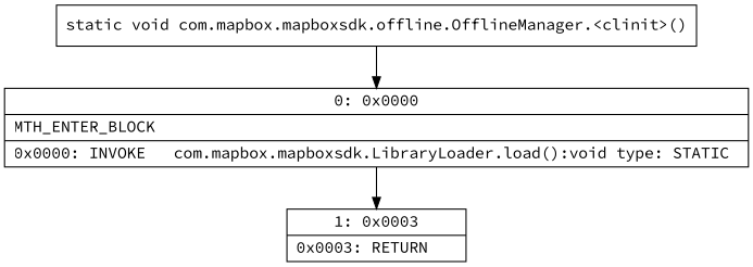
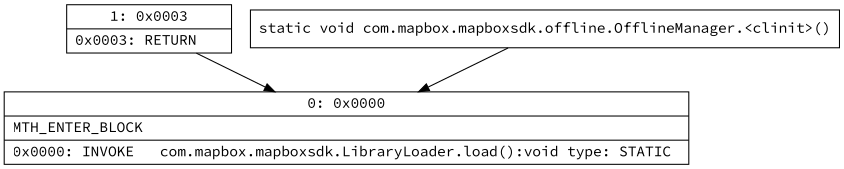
  digraph {
    fontname="Source Code Pro"
    node [shape=record fontname="Source Code Pro"]
    edge [fontname="Source Code Pro"]
    n1 [label="{0\:\ 0x0000|MTH_ENTER_BLOCK\l|0x0000: INVOKE   com.mapbox.mapboxsdk.LibraryLoader.load():void type: STATIC \l}"]
    n2 [label="{1\:\ 0x0003|0x0003: RETURN   \l}"]
    n3 [label="{static void com.mapbox.mapboxsdk.offline.OfflineManager.\<clinit\>() }"]
-   n1 -> n2
+   n2 -> n1
    n3 -> n1
  }
